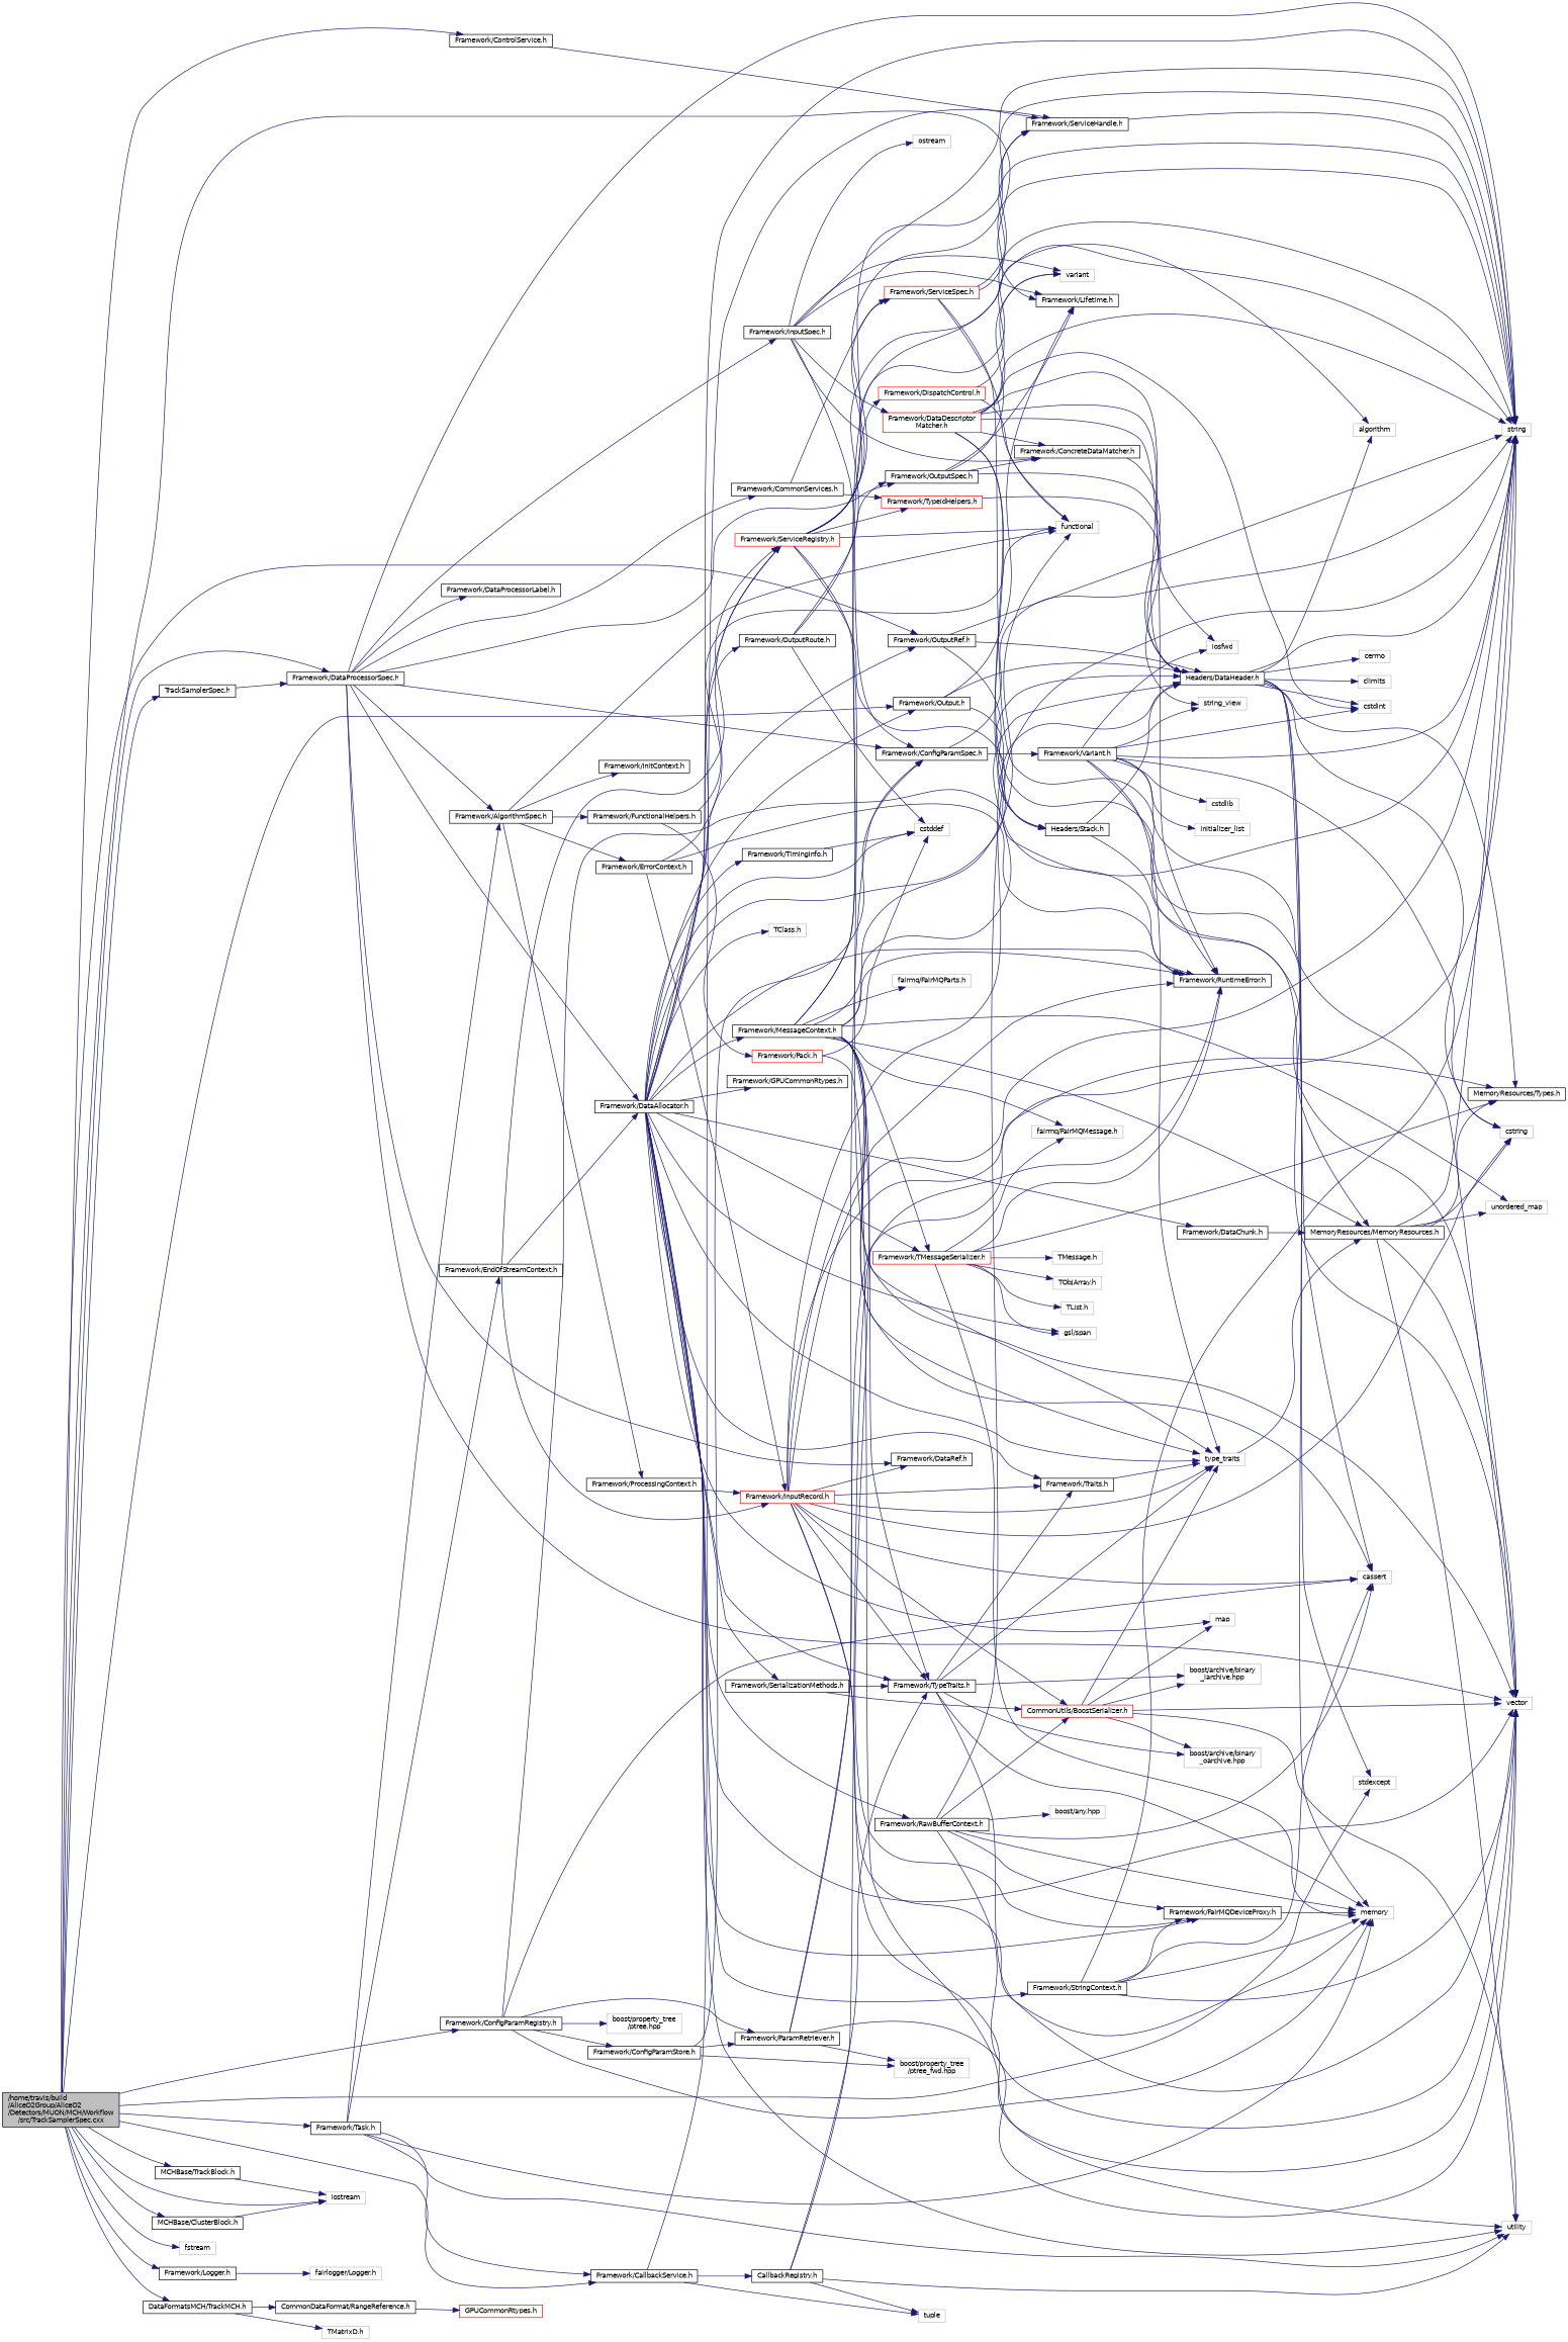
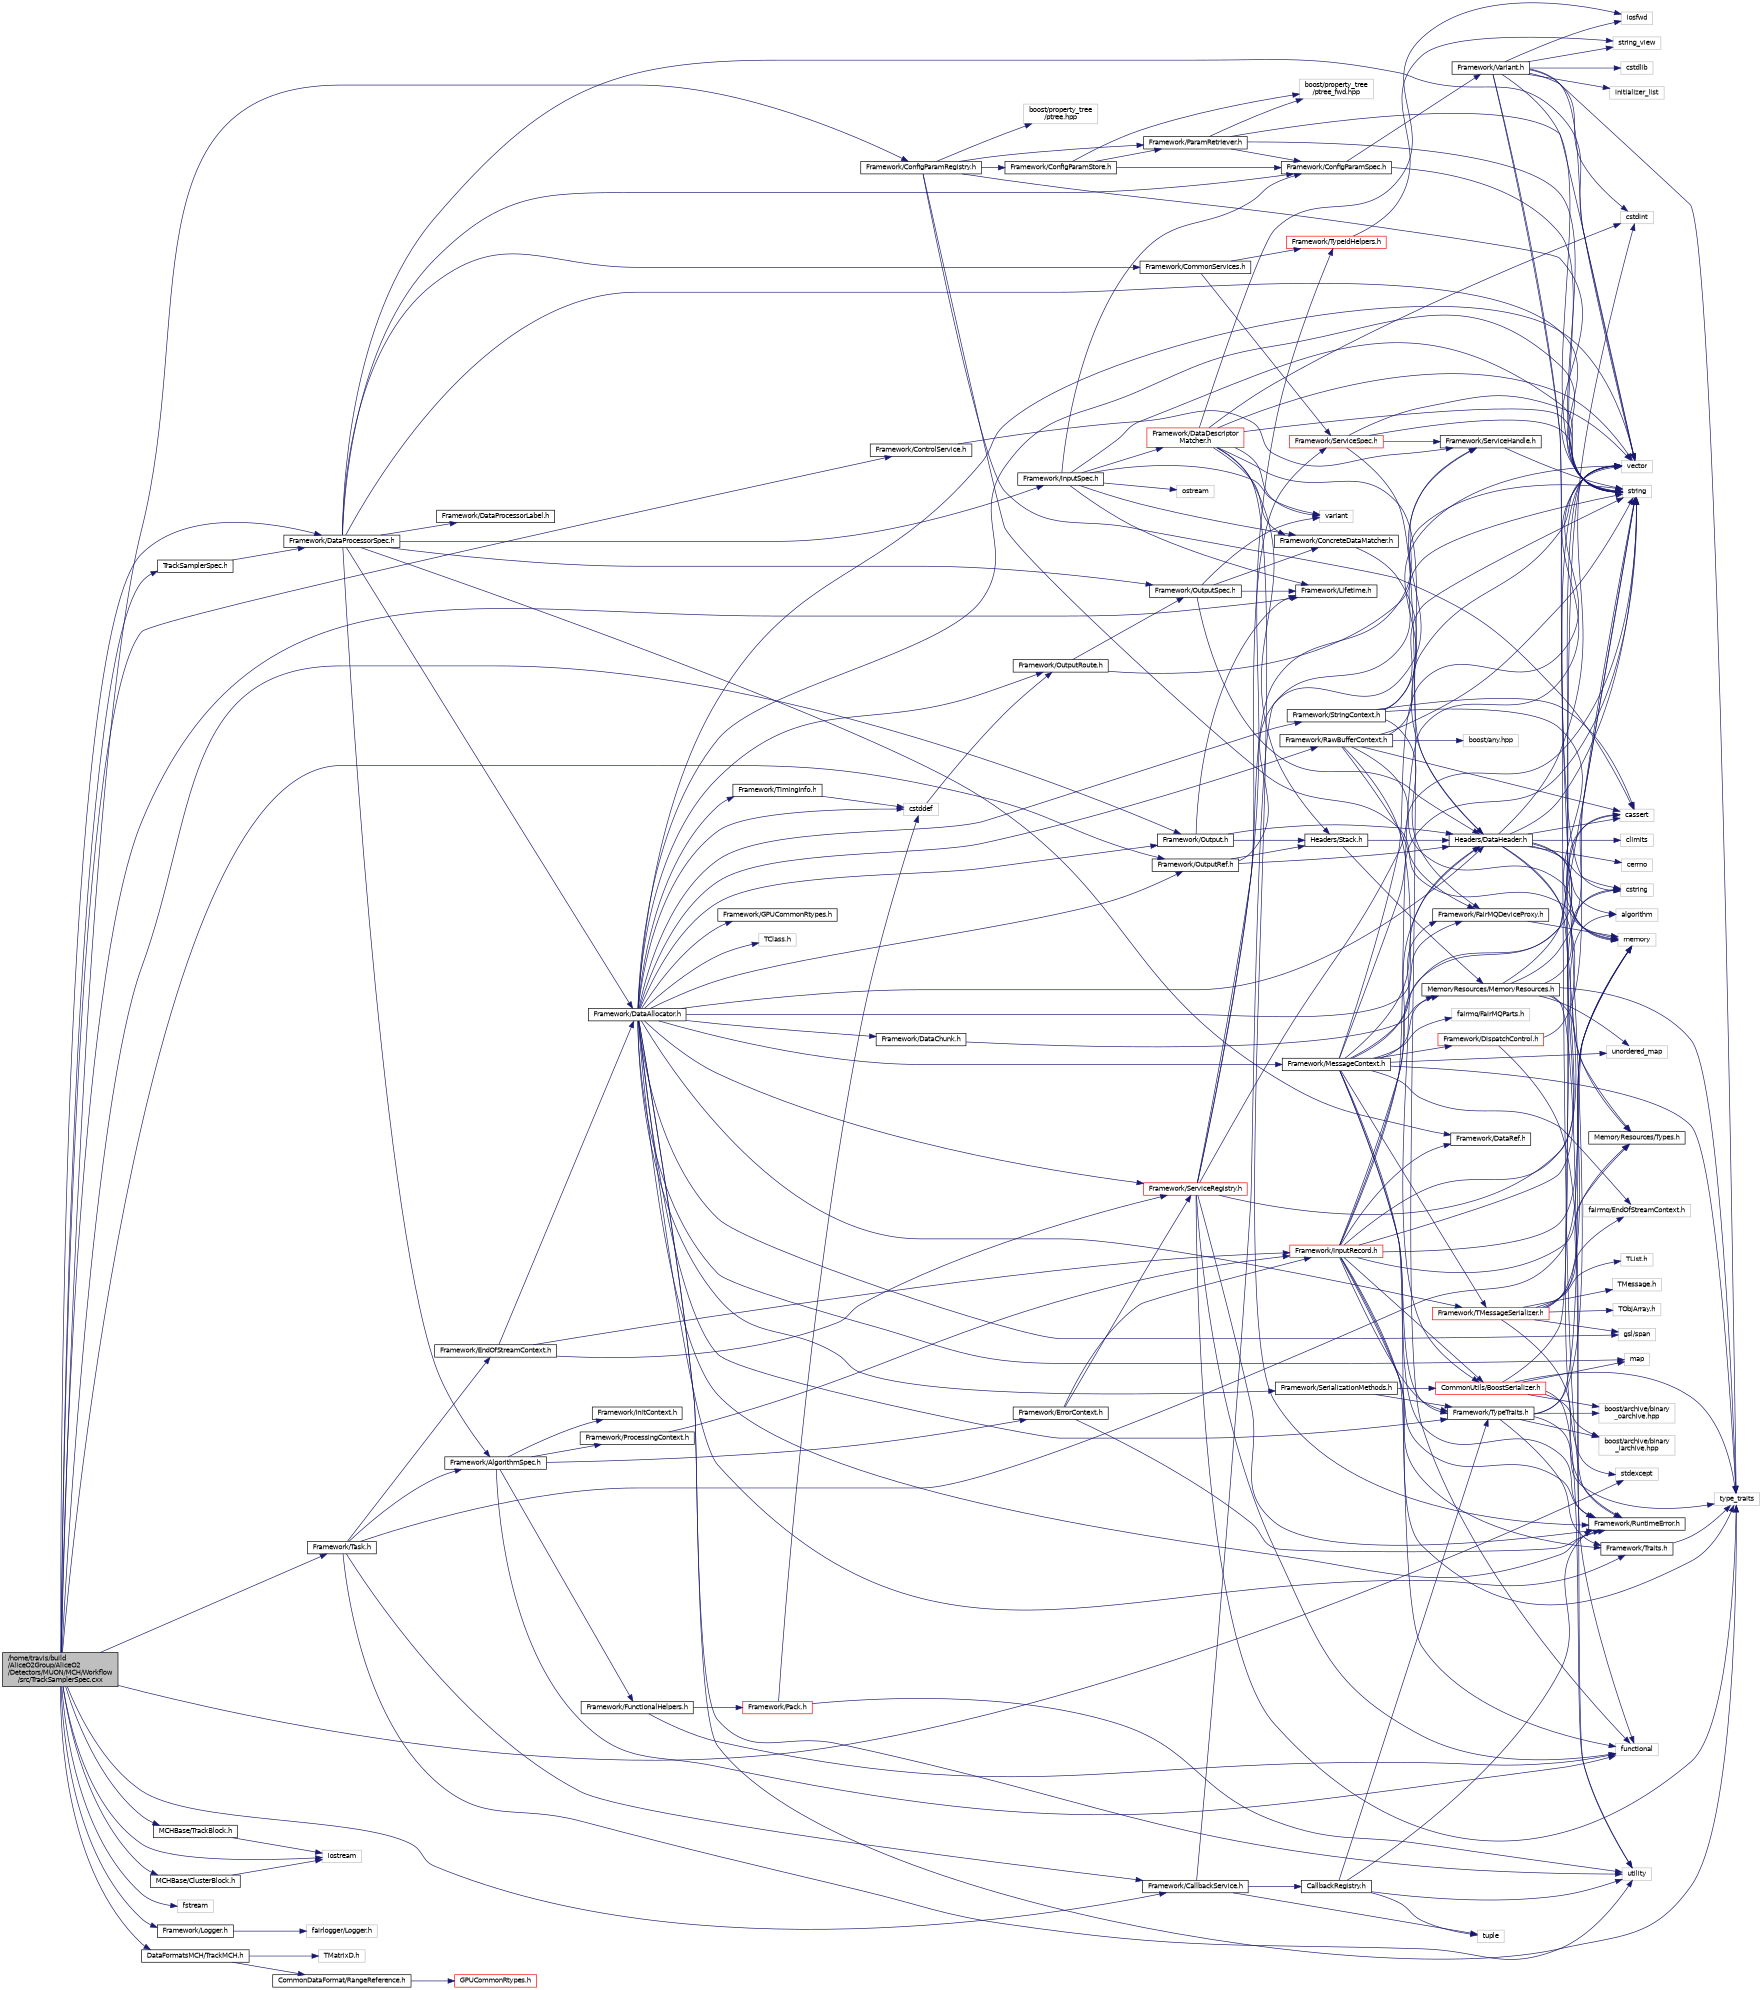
  digraph {
    rankdir=LR
    node [color=black fontname=Helvetica fontsize=10 shape=record]
    edge [color=midnightblue fontname=Helvetica fontsize=10 labelfontname=Helvetica labelfontsize=10 style=solid]
    n1 [fillcolor=grey75 fontcolor=black height=0.2 label="/home/travis/build\l/AliceO2Group/AliceO2\l/Detectors/MUON/MCH/Workflow\l/src/TrackSamplerSpec.cxx" style=filled width=0.4]
    n2 [height=0.2 label="TrackSamplerSpec.h" width=0.4]
    n3 [height=0.2 label="Framework/DataProcessorSpec.h" width=0.4]
    n4 [color=grey75 height=0.2 label=stdexcept width=0.4]
    n5 [height=0.2 label="Framework/Output.h" width=0.4]
    n6 [height=0.2 label="Framework/Lifetime.h" width=0.4]
    n7 [height=0.2 label="Framework/OutputRef.h" width=0.4]
    n8 [color=grey75 height=0.2 label=iostream width=0.4]
    n9 [color=grey75 height=0.2 label=fstream width=0.4]
    n10 [height=0.2 label="Framework/CallbackService.h" width=0.4]
    n11 [height=0.2 label="Framework/ConfigParamRegistry.h" width=0.4]
    n12 [height=0.2 label="Framework/ControlService.h" width=0.4]
    n13 [height=0.2 label="Framework/Task.h" width=0.4]
    n14 [height=0.2 label="Framework/Logger.h" width=0.4]
    n15 [height=0.2 label="DataFormatsMCH/TrackMCH.h" width=0.4]
    n16 [height=0.2 label="MCHBase/ClusterBlock.h" width=0.4]
    n17 [height=0.2 label="MCHBase/TrackBlock.h" width=0.4]
    n18 [height=0.2 label="Framework/AlgorithmSpec.h" width=0.4]
    n19 [height=0.2 label="Framework/DataRef.h" width=0.4]
    n20 [color=grey75 height=0.2 label=vector width=0.4]
    n21 [color=grey75 height=0.2 label=string width=0.4]
    n22 [height=0.2 label="Framework/ConfigParamSpec.h" width=0.4]
    n23 [height=0.2 label="Framework/DataProcessorLabel.h" width=0.4]
    n24 [height=0.2 label="Framework/DataAllocator.h" width=0.4]
    n25 [height=0.2 label="Framework/OutputSpec.h" width=0.4]
    n26 [height=0.2 label="Framework/InputSpec.h" width=0.4]
    n27 [height=0.2 label="Framework/CommonServices.h" width=0.4]
    n28 [height=0.2 label="Headers/DataHeader.h" width=0.4]
    n29 [height=0.2 label="Headers/Stack.h" width=0.4]
    n30 [height=0.2 label="Framework/ServiceHandle.h" width=0.4]
    n31 [height=0.2 label="CallbackRegistry.h" width=0.4]
    n32 [color=grey75 height=0.2 label=tuple width=0.4]
    n33 [color=grey75 height=0.2 label=memory width=0.4]
    n34 [color=grey75 height=0.2 label=cassert width=0.4]
    n35 [height=0.2 label="Framework/ParamRetriever.h" width=0.4]
    n36 [height=0.2 label="Framework/ConfigParamStore.h" width=0.4]
    n37 [color=grey75 height=0.2 label="boost/property_tree\l/ptree.hpp" width=0.4]
    n38 [color=grey75 height=0.2 label=utility width=0.4]
    n39 [height=0.2 label="Framework/EndOfStreamContext.h" width=0.4]
    n40 [color=grey75 height=0.2 label="fairlogger/Logger.h" width=0.4]
    n41 [color=grey75 height=0.2 label="TMatrixD.h" width=0.4]
    n42 [height=0.2 label="CommonDataFormat/RangeReference.h" width=0.4]
    n43 [height=0.2 label="Framework/ProcessingContext.h" width=0.4]
    n44 [height=0.2 label="Framework/ErrorContext.h" width=0.4]
    n45 [color=grey75 height=0.2 label=functional width=0.4]
    n46 [height=0.2 label="Framework/InitContext.h" width=0.4]
    n47 [height=0.2 label="Framework/FunctionalHelpers.h" width=0.4]
    n48 [height=0.2 label="Framework/Variant.h" width=0.4]
    n49 [height=0.2 label="Framework/TypeTraits.h" width=0.4]
    n50 [color=grey75 height=0.2 label=type_traits width=0.4]
    n51 [height=0.2 label="Framework/Traits.h" width=0.4]
    n52 [height=0.2 label="Framework/RuntimeError.h" width=0.4]
    n53 [color=grey75 height=0.2 label=map width=0.4]
    n54 [color=red height=0.2 label="Framework/ServiceRegistry.h" width=0.4]
    n55 [color=grey75 height=0.2 label=cstddef width=0.4]
    n56 [height=0.2 label="Framework/MessageContext.h" width=0.4]
    n57 [height=0.2 label="Framework/FairMQDeviceProxy.h" width=0.4]
    n58 [color=red height=0.2 label="Framework/TMessageSerializer.h" width=0.4]
    n59 [color=grey75 height=0.2 label="gsl/span" width=0.4]
    n60 [height=0.2 label="Framework/StringContext.h" width=0.4]
    n61 [height=0.2 label="Framework/RawBufferContext.h" width=0.4]
    n62 [height=0.2 label="Framework/OutputRoute.h" width=0.4]
    n63 [height=0.2 label="Framework/DataChunk.h" width=0.4]
    n64 [height=0.2 label="Framework/TimingInfo.h" width=0.4]
    n65 [height=0.2 label="Framework/SerializationMethods.h" width=0.4]
    n66 [height=0.2 label="Framework/GPUCommonRtypes.h" width=0.4]
    n67 [color=grey75 height=0.2 label="TClass.h" width=0.4]
    n68 [height=0.2 label="Framework/ConcreteDataMatcher.h" width=0.4]
    n69 [color=grey75 height=0.2 label=variant width=0.4]
    n70 [color=red height=0.2 label="Framework/DataDescriptor\lMatcher.h" width=0.4]
    n71 [color=grey75 height=0.2 label=ostream width=0.4]
    n72 [color=red height=0.2 label="Framework/ServiceSpec.h" width=0.4]
    n73 [color=red height=0.2 label="Framework/TypeIdHelpers.h" width=0.4]
    n74 [color=red height=0.2 label="Framework/InputRecord.h" width=0.4]
    n75 [color=red height=0.2 label="Framework/Pack.h" width=0.4]
    n76 [height=0.2 label="MemoryResources/Types.h" width=0.4]
    n77 [color=grey75 height=0.2 label=cstring width=0.4]
    n78 [color=red height=0.2 label="CommonUtils/BoostSerializer.h" width=0.4]
    n79 [color=grey75 height=0.2 label="boost/archive/binary\l_iarchive.hpp" width=0.4]
    n80 [color=grey75 height=0.2 label="boost/archive/binary\l_oarchive.hpp" width=0.4]
    n81 [color=grey75 height=0.2 label=cstdint width=0.4]
    n82 [color=grey75 height=0.2 label=algorithm width=0.4]
    n83 [color=grey75 height=0.2 label=climits width=0.4]
    n84 [color=grey75 height=0.2 label=cerrno width=0.4]
    n85 [color=grey75 height=0.2 label=string_view width=0.4]
    n86 [color=grey75 height=0.2 label=cstdlib width=0.4]
    n87 [color=grey75 height=0.2 label=iosfwd width=0.4]
    n88 [color=grey75 height=0.2 label=initializer_list width=0.4]
    n89 [color=red height=0.2 label="Framework/DispatchControl.h" width=0.4]
-   n90 [color=grey75 height=0.2 label="fairmq/FairMQMessage.h" width=0.4]
+   n90 [color=grey75 height=0.2 label="fairmq/EndOfStreamContext.h" width=0.4]
    n91 [height=0.2 label="MemoryResources/MemoryResources.h" width=0.4]
    n92 [color=grey75 height=0.2 label=unordered_map width=0.4]
    n93 [color=grey75 height=0.2 label="fairmq/FairMQParts.h" width=0.4]
    n94 [color=grey75 height=0.2 label="TList.h" width=0.4]
    n95 [color=grey75 height=0.2 label="TMessage.h" width=0.4]
    n96 [color=grey75 height=0.2 label="TObjArray.h" width=0.4]
    n97 [color=grey75 height=0.2 label="boost/any.hpp" width=0.4]
    n98 [color=grey75 height=0.2 label="boost/property_tree\l/ptree_fwd.hpp" width=0.4]
    n99 [color=red height=0.2 label="GPUCommonRtypes.h" width=0.4]
    n1 -> n2
    n1 -> n3
    n1 -> n4
    n1 -> n5
    n1 -> n6
    n1 -> n7
    n1 -> n8
    n1 -> n9
    n1 -> n10
    n1 -> n11
    n1 -> n12
    n1 -> n13
    n1 -> n14
    n1 -> n15
    n1 -> n16
    n1 -> n17
    n2 -> n3
    n3 -> n18
    n3 -> n19
    n3 -> n20
    n3 -> n21
    n3 -> n22
    n3 -> n23
    n3 -> n24
    n3 -> n25
    n3 -> n26
    n3 -> n27
    n5 -> n6
    n5 -> n28
    n5 -> n29
    n7 -> n21
    n7 -> n28
    n7 -> n29
    n10 -> n30
    n10 -> n31
    n10 -> n32
    n11 -> n21
    n11 -> n33
    n11 -> n34
    n11 -> n35
    n11 -> n36
    n11 -> n37
    n12 -> n30
    n13 -> n10
    n13 -> n18
    n13 -> n33
    n13 -> n38
    n13 -> n39
    n14 -> n40
    n15 -> n41
    n15 -> n42
    n16 -> n8
    n17 -> n8
    n18 -> n43
    n18 -> n44
    n18 -> n45
    n18 -> n46
    n18 -> n47
    n22 -> n21
    n22 -> n48
    n24 -> n5
    n24 -> n7
    n24 -> n20
    n24 -> n21
    n24 -> n28
    n24 -> n38
    n24 -> n49
    n24 -> n50
    n24 -> n51
    n24 -> n52
    n24 -> n53
    n24 -> n54
    n24 -> n55
    n24 -> n56
    n24 -> n57
    n24 -> n58
    n24 -> n59
    n24 -> n60
    n24 -> n61
    n24 -> n62
    n24 -> n63
    n24 -> n64
    n24 -> n65
    n24 -> n66
    n24 -> n67
    n25 -> n6
    n25 -> n28
    n25 -> n68
    n25 -> n69
    n26 -> n6
    n26 -> n21
    n26 -> n22
    n26 -> n68
    n26 -> n69
    n26 -> n70
    n26 -> n71
    n27 -> n72
    n27 -> n73
    n28 -> n4
    n28 -> n21
    n28 -> n33
    n28 -> n34
    n28 -> n76
    n28 -> n77
    n28 -> n81
    n28 -> n82
    n28 -> n83
    n28 -> n84
    n29 -> n28
    n29 -> n91
    n30 -> n21
    n31 -> n32
    n31 -> n38
    n31 -> n49
    n31 -> n52
    n35 -> n20
    n35 -> n21
    n35 -> n22
    n35 -> n98
    n36 -> n22
    n36 -> n35
    n36 -> n98
    n39 -> n24
    n39 -> n54
    n39 -> n74
    n42 -> n99
    n43 -> n74
    n44 -> n52
    n44 -> n54
    n44 -> n74
    n47 -> n45
    n47 -> n75
    n48 -> n20
    n48 -> n21
    n48 -> n50
    n48 -> n52
    n48 -> n77
    n48 -> n81
    n48 -> n85
    n48 -> n86
    n48 -> n87
    n48 -> n88
    n49 -> n20
    n49 -> n33
    n49 -> n50
    n49 -> n51
    n49 -> n79
    n49 -> n80
    n51 -> n50
    n54 -> n21
    n54 -> n30
    n54 -> n45
    n54 -> n50
    n54 -> n52
    n54 -> n72
    n54 -> n73
    n54 -> n82
    n56 -> n20
    n56 -> n21
    n56 -> n28
    n56 -> n34
    n56 -> n45
    n56 -> n49
    n56 -> n50
    n56 -> n52
    n56 -> n57
    n56 -> n58
    n56 -> n89
    n56 -> n90
    n56 -> n91
    n56 -> n92
    n56 -> n93
    n57 -> n33
    n58 -> n33
    n58 -> n52
    n58 -> n59
    n58 -> n76
    n58 -> n90
    n58 -> n94
    n58 -> n95
    n58 -> n96
    n60 -> n20
    n60 -> n21
    n60 -> n33
    n60 -> n34
    n60 -> n57
    n61 -> n20
    n61 -> n21
    n61 -> n33
    n61 -> n34
    n61 -> n57
    n61 -> n78
    n61 -> n97
    n62 -> n21
    n62 -> n25
-   n62 -> n55
+   n55 -> n62
    n63 -> n91
    n64 -> n55
    n65 -> n49
    n65 -> n78
    n68 -> n28
    n70 -> n20
    n70 -> n21
    n70 -> n28
    n70 -> n29
    n70 -> n52
    n70 -> n68
    n70 -> n69
    n70 -> n81
    n70 -> n87
    n72 -> n20
    n72 -> n21
    n72 -> n30
    n72 -> n45
    n73 -> n85
    n74 -> n19
    n74 -> n20
    n74 -> n21
    n74 -> n28
    n74 -> n33
    n74 -> n34
    n74 -> n49
    n74 -> n50
    n74 -> n51
    n74 -> n52
    n74 -> n76
    n74 -> n77
    n74 -> n78
    n75 -> n38
    n75 -> n55
    n78 -> n20
    n78 -> n38
    n78 -> n50
    n78 -> n53
    n78 -> n79
    n78 -> n80
    n89 -> n21
    n89 -> n45
    n91 -> n20
    n91 -> n21
    n91 -> n38
-   n50 -> n91
+   n91 -> n50
    n91 -> n76
    n91 -> n77
    n91 -> n92
  }
